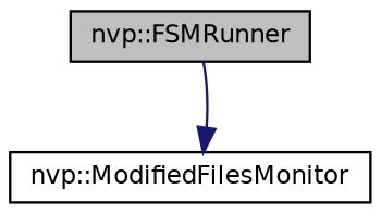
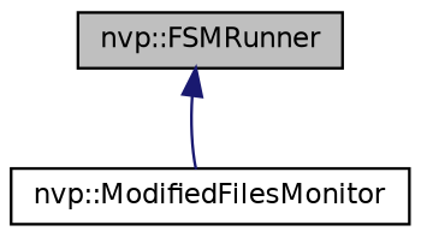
  digraph {
    node [color=black fontname=Helvetica fontsize=10 shape=record style=filled]
    n1 [fillcolor=grey75 fontcolor=black height=0.2 label="nvp::FSMRunner" width=0.4]
    n2 [fillcolor=white height=0.2 label="nvp::ModifiedFilesMonitor" width=0.4]
-   n2 -> n1 [color=midnightblue dir=back fontname=Helvetica fontsize=10 labelfontname=Helvetica labelfontsize=10 style=solid]
+   n1 -> n2 [color=midnightblue dir=back fontname=Helvetica fontsize=10 labelfontname=Helvetica labelfontsize=10 style=solid]
  }
